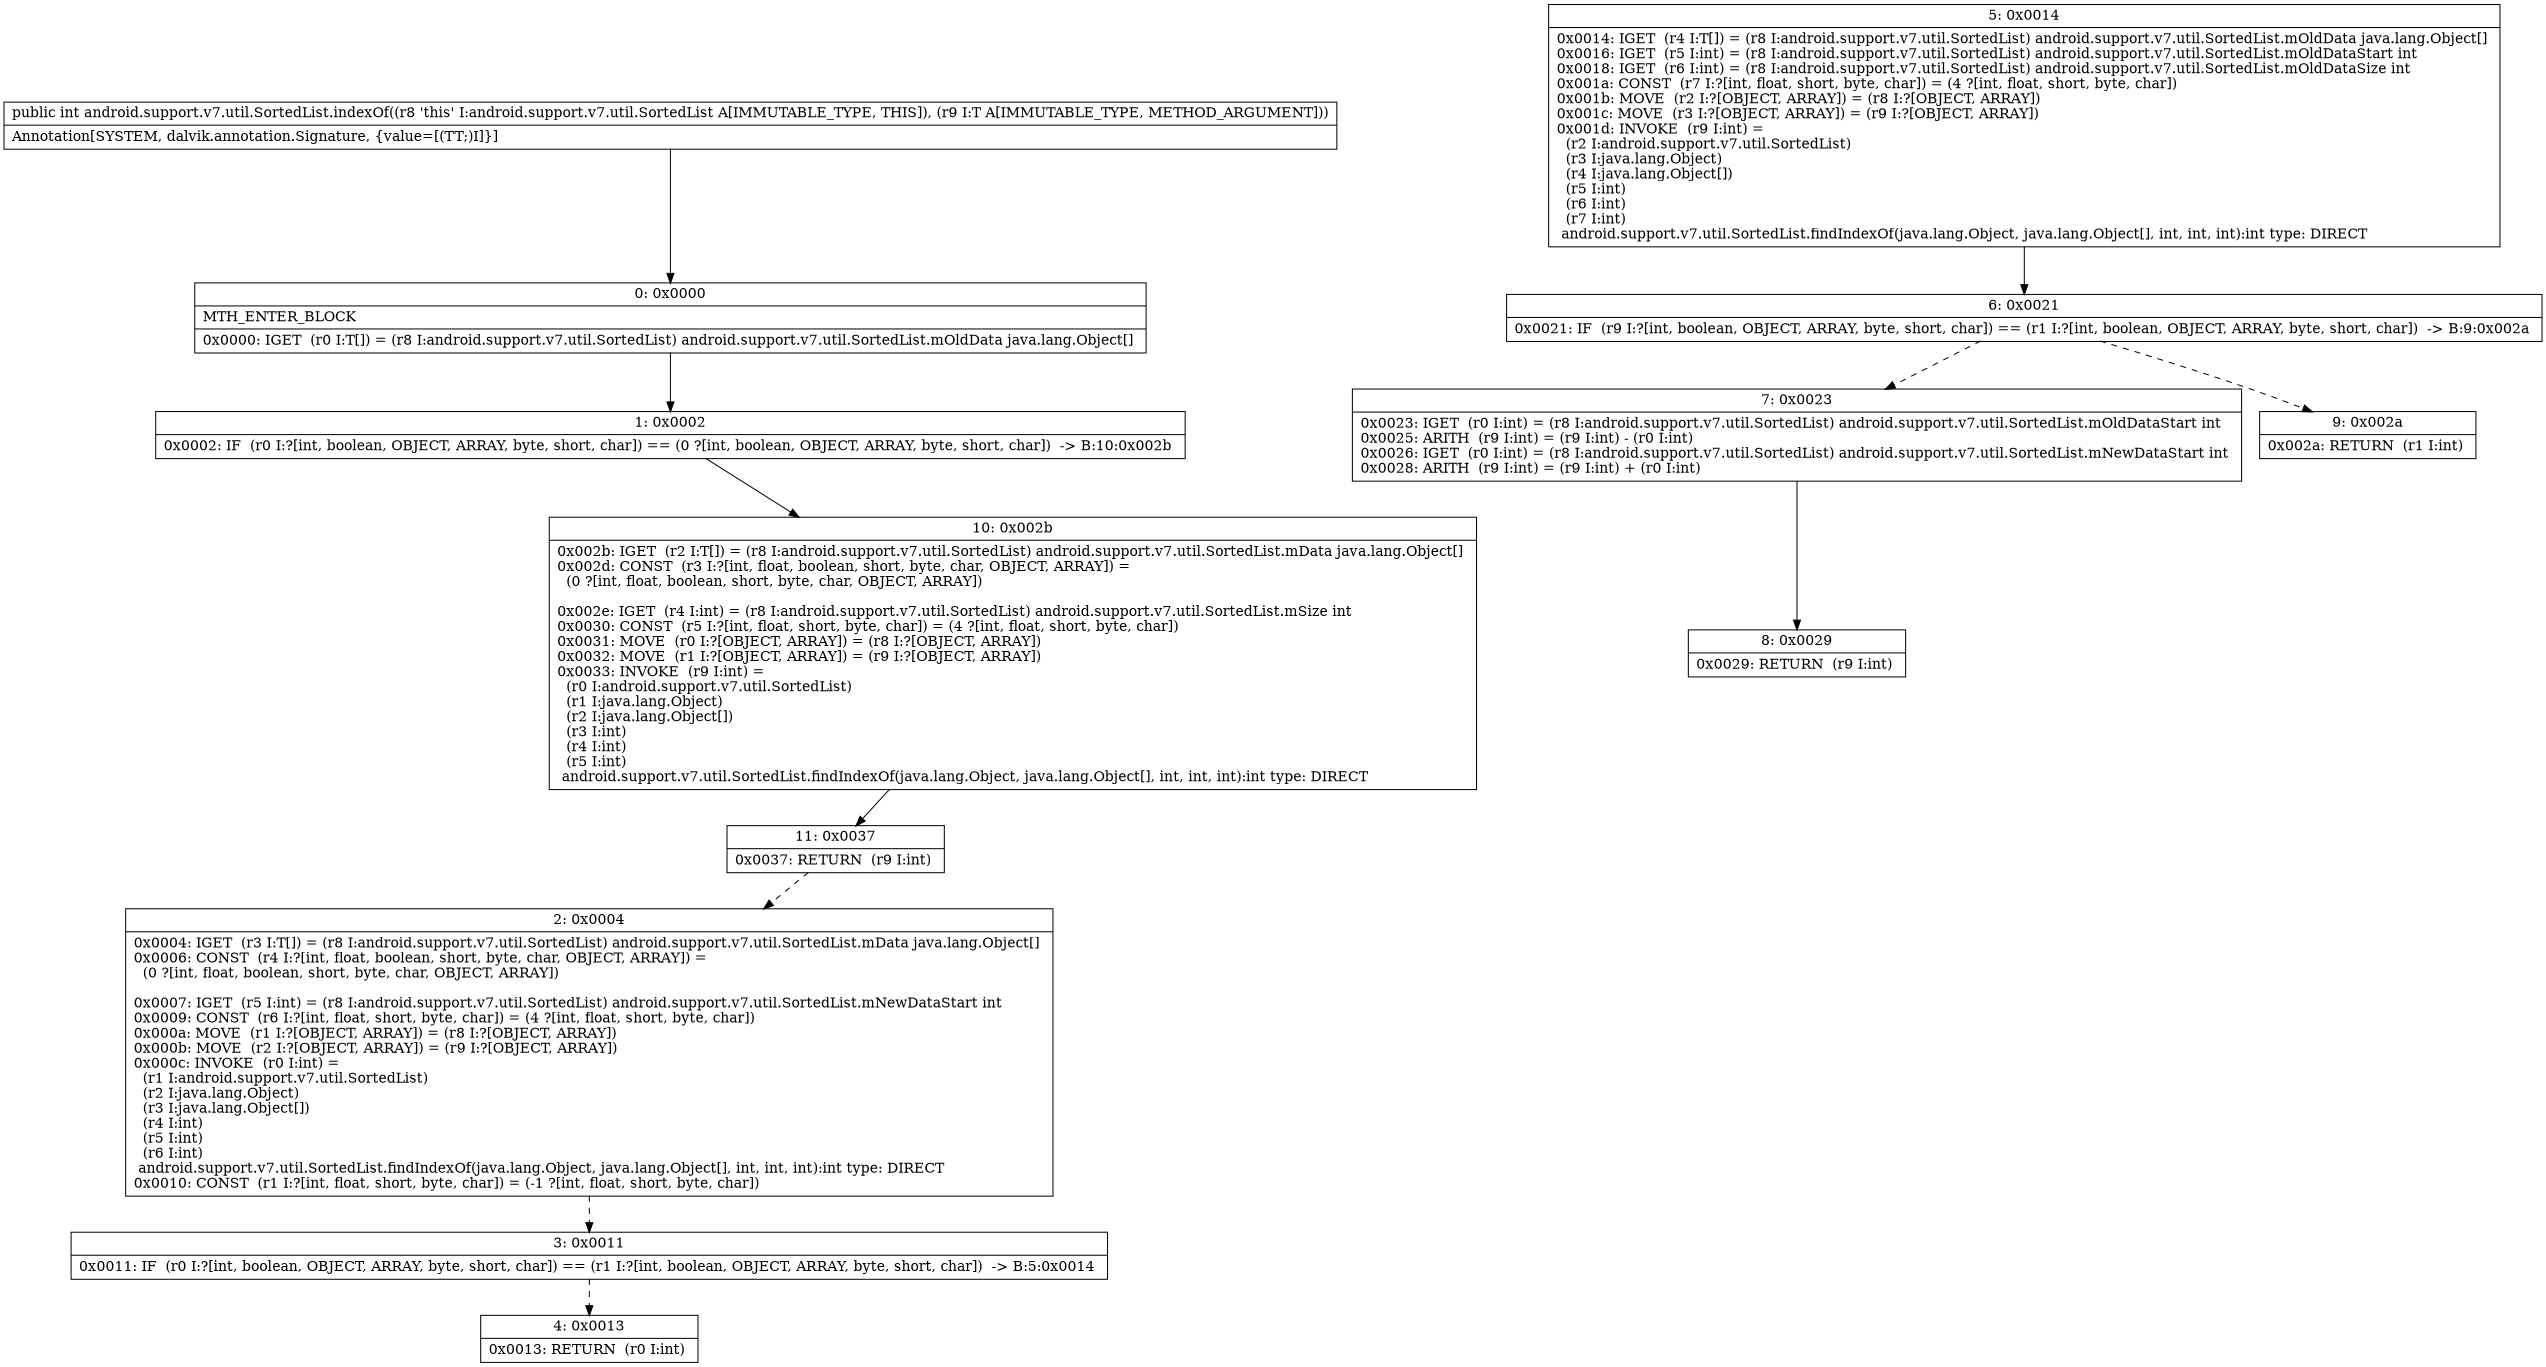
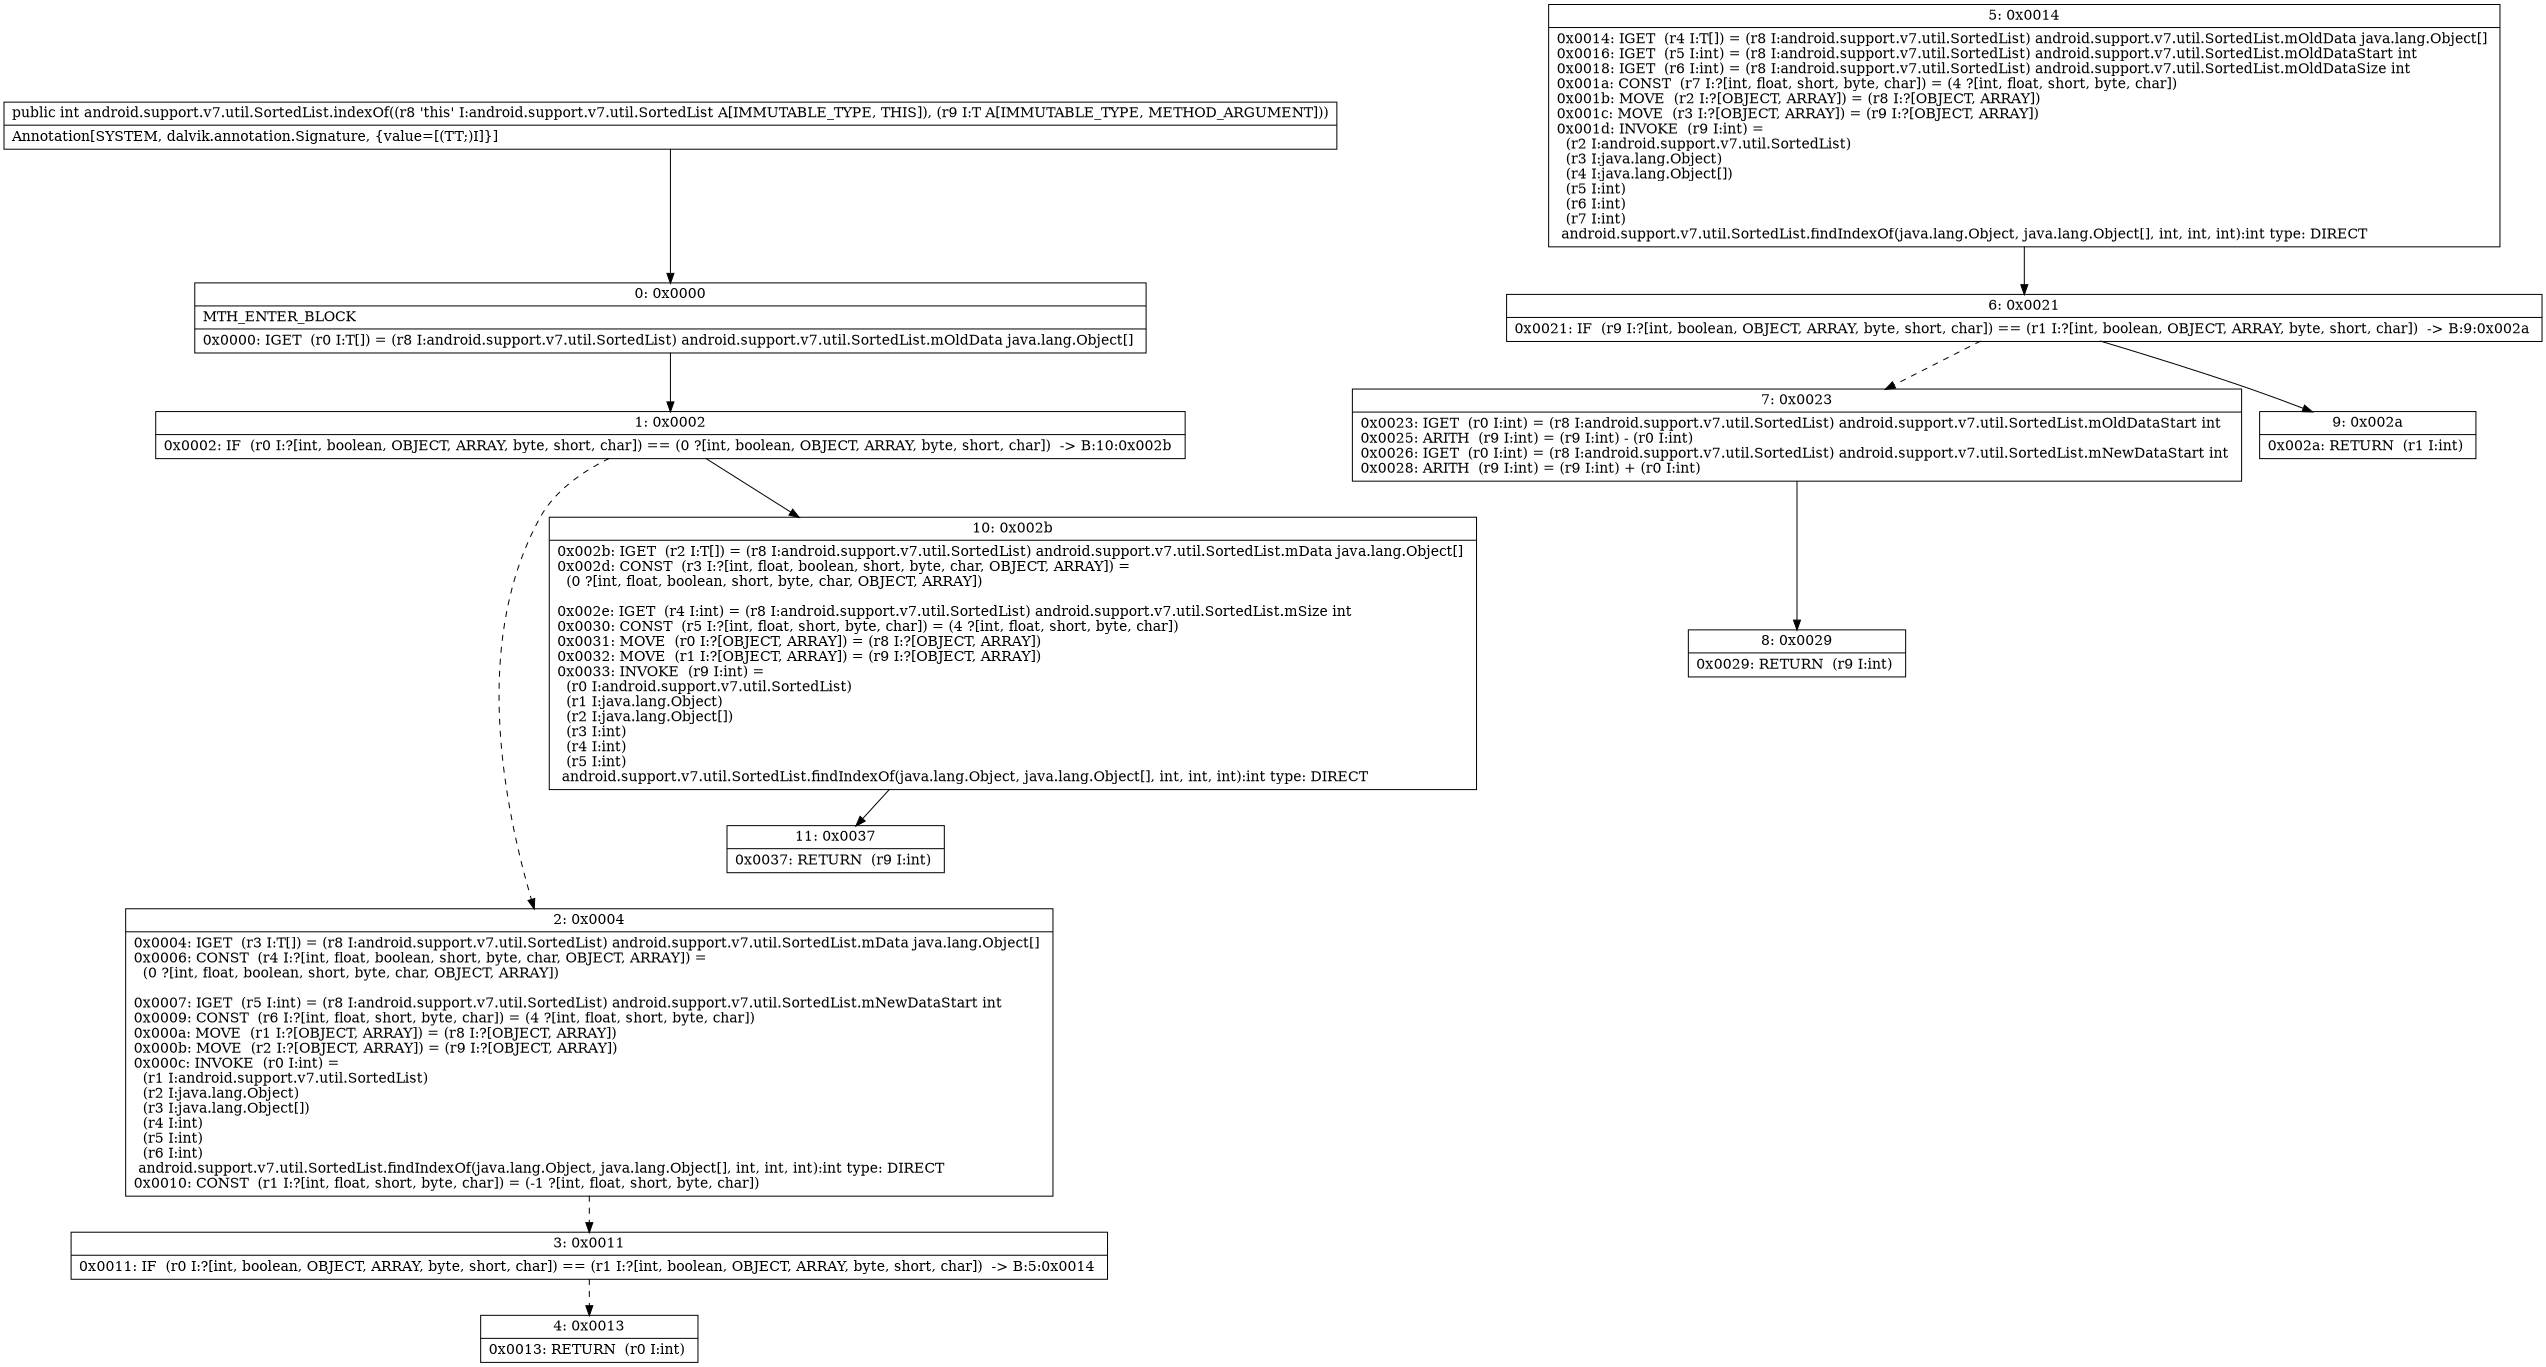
  digraph {
    node [shape=record]
    n1 [label="{0\:\ 0x0000|MTH_ENTER_BLOCK\l|0x0000: IGET  (r0 I:T[]) = (r8 I:android.support.v7.util.SortedList) android.support.v7.util.SortedList.mOldData java.lang.Object[] \l}"]
    n2 [label="{1\:\ 0x0002|0x0002: IF  (r0 I:?[int, boolean, OBJECT, ARRAY, byte, short, char]) == (0 ?[int, boolean, OBJECT, ARRAY, byte, short, char])  \-\> B:10:0x002b \l}"]
    n3 [label="{2\:\ 0x0004|0x0004: IGET  (r3 I:T[]) = (r8 I:android.support.v7.util.SortedList) android.support.v7.util.SortedList.mData java.lang.Object[] \l0x0006: CONST  (r4 I:?[int, float, boolean, short, byte, char, OBJECT, ARRAY]) = \l  (0 ?[int, float, boolean, short, byte, char, OBJECT, ARRAY])\l \l0x0007: IGET  (r5 I:int) = (r8 I:android.support.v7.util.SortedList) android.support.v7.util.SortedList.mNewDataStart int \l0x0009: CONST  (r6 I:?[int, float, short, byte, char]) = (4 ?[int, float, short, byte, char]) \l0x000a: MOVE  (r1 I:?[OBJECT, ARRAY]) = (r8 I:?[OBJECT, ARRAY]) \l0x000b: MOVE  (r2 I:?[OBJECT, ARRAY]) = (r9 I:?[OBJECT, ARRAY]) \l0x000c: INVOKE  (r0 I:int) = \l  (r1 I:android.support.v7.util.SortedList)\l  (r2 I:java.lang.Object)\l  (r3 I:java.lang.Object[])\l  (r4 I:int)\l  (r5 I:int)\l  (r6 I:int)\l android.support.v7.util.SortedList.findIndexOf(java.lang.Object, java.lang.Object[], int, int, int):int type: DIRECT \l0x0010: CONST  (r1 I:?[int, float, short, byte, char]) = (\-1 ?[int, float, short, byte, char]) \l}"]
    n4 [label="{10\:\ 0x002b|0x002b: IGET  (r2 I:T[]) = (r8 I:android.support.v7.util.SortedList) android.support.v7.util.SortedList.mData java.lang.Object[] \l0x002d: CONST  (r3 I:?[int, float, boolean, short, byte, char, OBJECT, ARRAY]) = \l  (0 ?[int, float, boolean, short, byte, char, OBJECT, ARRAY])\l \l0x002e: IGET  (r4 I:int) = (r8 I:android.support.v7.util.SortedList) android.support.v7.util.SortedList.mSize int \l0x0030: CONST  (r5 I:?[int, float, short, byte, char]) = (4 ?[int, float, short, byte, char]) \l0x0031: MOVE  (r0 I:?[OBJECT, ARRAY]) = (r8 I:?[OBJECT, ARRAY]) \l0x0032: MOVE  (r1 I:?[OBJECT, ARRAY]) = (r9 I:?[OBJECT, ARRAY]) \l0x0033: INVOKE  (r9 I:int) = \l  (r0 I:android.support.v7.util.SortedList)\l  (r1 I:java.lang.Object)\l  (r2 I:java.lang.Object[])\l  (r3 I:int)\l  (r4 I:int)\l  (r5 I:int)\l android.support.v7.util.SortedList.findIndexOf(java.lang.Object, java.lang.Object[], int, int, int):int type: DIRECT \l}"]
    n5 [label="{3\:\ 0x0011|0x0011: IF  (r0 I:?[int, boolean, OBJECT, ARRAY, byte, short, char]) == (r1 I:?[int, boolean, OBJECT, ARRAY, byte, short, char])  \-\> B:5:0x0014 \l}"]
    n6 [label="{11\:\ 0x0037|0x0037: RETURN  (r9 I:int) \l}"]
    n7 [label="{4\:\ 0x0013|0x0013: RETURN  (r0 I:int) \l}"]
    n8 [label="{5\:\ 0x0014|0x0014: IGET  (r4 I:T[]) = (r8 I:android.support.v7.util.SortedList) android.support.v7.util.SortedList.mOldData java.lang.Object[] \l0x0016: IGET  (r5 I:int) = (r8 I:android.support.v7.util.SortedList) android.support.v7.util.SortedList.mOldDataStart int \l0x0018: IGET  (r6 I:int) = (r8 I:android.support.v7.util.SortedList) android.support.v7.util.SortedList.mOldDataSize int \l0x001a: CONST  (r7 I:?[int, float, short, byte, char]) = (4 ?[int, float, short, byte, char]) \l0x001b: MOVE  (r2 I:?[OBJECT, ARRAY]) = (r8 I:?[OBJECT, ARRAY]) \l0x001c: MOVE  (r3 I:?[OBJECT, ARRAY]) = (r9 I:?[OBJECT, ARRAY]) \l0x001d: INVOKE  (r9 I:int) = \l  (r2 I:android.support.v7.util.SortedList)\l  (r3 I:java.lang.Object)\l  (r4 I:java.lang.Object[])\l  (r5 I:int)\l  (r6 I:int)\l  (r7 I:int)\l android.support.v7.util.SortedList.findIndexOf(java.lang.Object, java.lang.Object[], int, int, int):int type: DIRECT \l}"]
    n9 [label="{6\:\ 0x0021|0x0021: IF  (r9 I:?[int, boolean, OBJECT, ARRAY, byte, short, char]) == (r1 I:?[int, boolean, OBJECT, ARRAY, byte, short, char])  \-\> B:9:0x002a \l}"]
    n10 [label="{7\:\ 0x0023|0x0023: IGET  (r0 I:int) = (r8 I:android.support.v7.util.SortedList) android.support.v7.util.SortedList.mOldDataStart int \l0x0025: ARITH  (r9 I:int) = (r9 I:int) \- (r0 I:int) \l0x0026: IGET  (r0 I:int) = (r8 I:android.support.v7.util.SortedList) android.support.v7.util.SortedList.mNewDataStart int \l0x0028: ARITH  (r9 I:int) = (r9 I:int) + (r0 I:int) \l}"]
    n11 [label="{9\:\ 0x002a|0x002a: RETURN  (r1 I:int) \l}"]
    n12 [label="{8\:\ 0x0029|0x0029: RETURN  (r9 I:int) \l}"]
    n13 [label="{public int android.support.v7.util.SortedList.indexOf((r8 'this' I:android.support.v7.util.SortedList A[IMMUTABLE_TYPE, THIS]), (r9 I:T A[IMMUTABLE_TYPE, METHOD_ARGUMENT]))  | Annotation[SYSTEM, dalvik.annotation.Signature, \{value=[(TT;)I]\}]\l}"]
    n1 -> n2
-   n6 -> n3 [style=dashed]
+   n2 -> n3 [style=dashed]
    n2 -> n4
    n3 -> n5 [style=dashed]
    n4 -> n6
    n5 -> n7 [style=dashed]
    n8 -> n9
    n9 -> n10 [style=dashed]
-   n9 -> n11 [style=dashed]
+   n9 -> n11
    n10 -> n12
    n13 -> n1
  }
